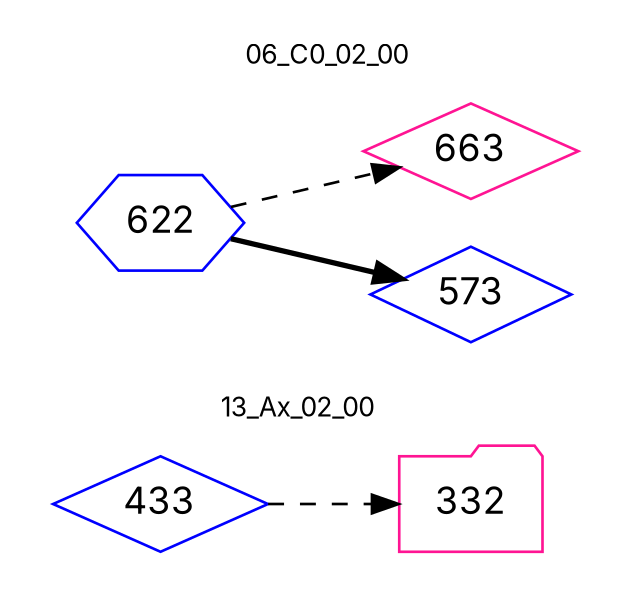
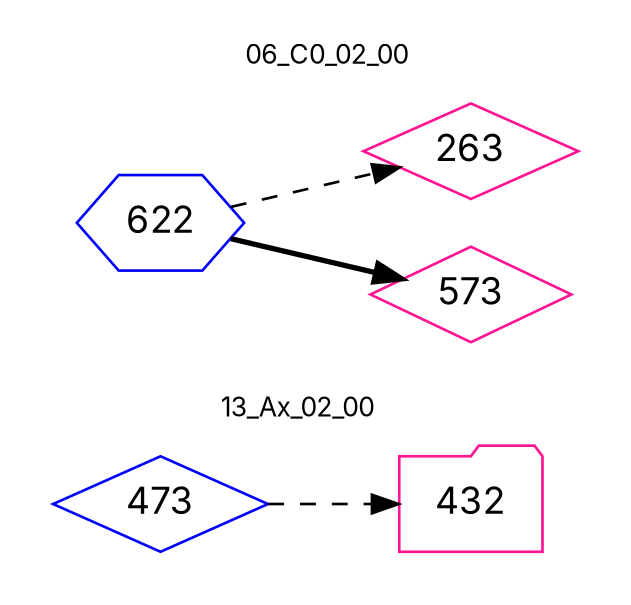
  digraph {
    fontname=Inter
    rankdir=LR
    node [color=blue fontname=Inter shape=diamond]
    edge [color=black fontname=Inter style=dashed]
-   n1 [label=433]
-   n2 [color=deeppink label=332 shape=folder]
+   n1 [label=473]
+   n2 [color=deeppink label=432 shape=folder]
    n3 [label=622 shape=hexagon]
-   n4 [label=573]
-   n5 [color=deeppink label=663]
+   n4 [color=deeppink label=573]
+   n5 [color=deeppink label=263]
    subgraph cluster_1 {
      color=white
      fontsize=10
      label="13_Ax_02_00"
      n1
      n2
    }
    subgraph cluster_2 {
      color=white
      fontsize=10
      label="06_C0_02_00"
      n3
      n4
      n5
    }
    n1 -> n2
    n3 -> n4 [style=bold]
    n3 -> n5
  }
